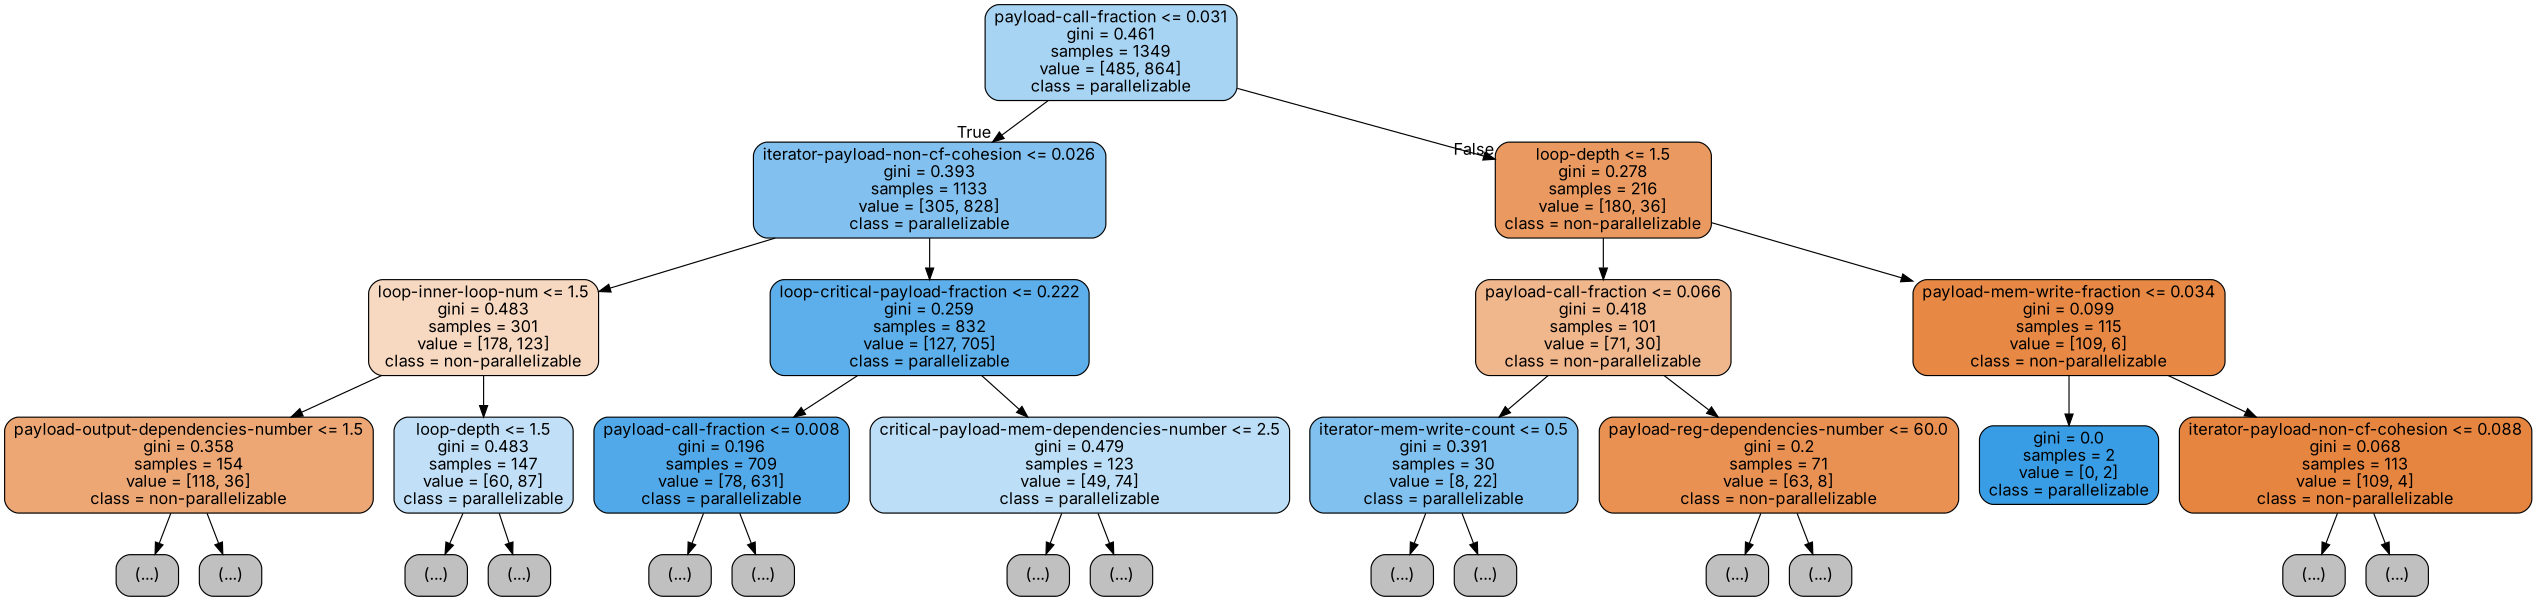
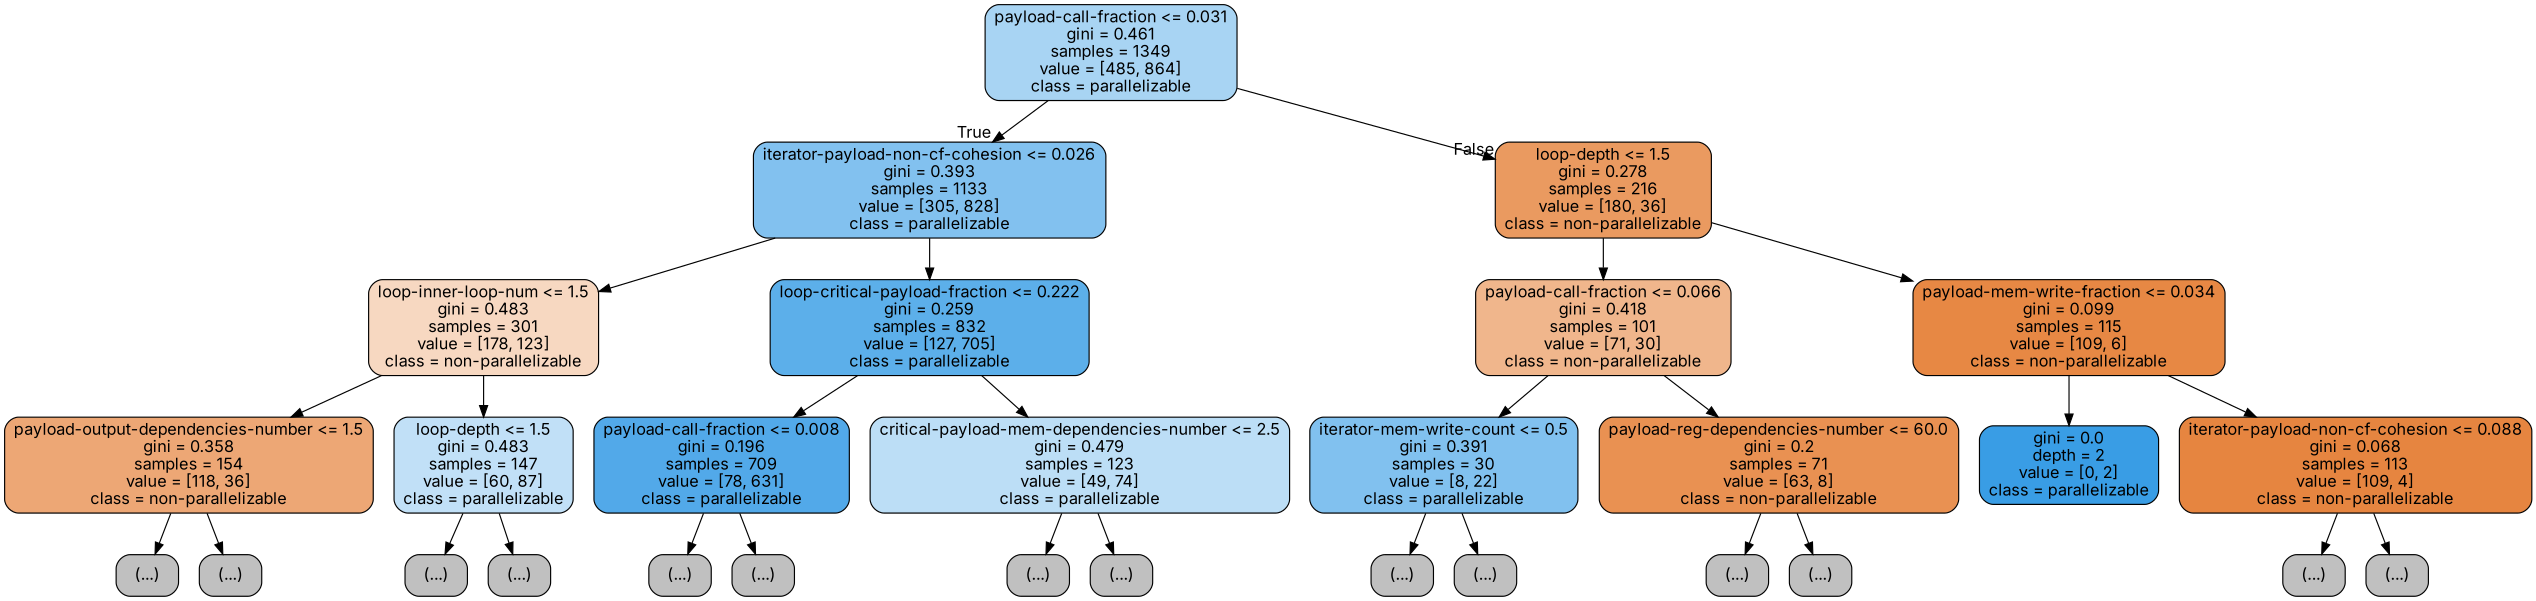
  digraph {
    fontname=Inter
    node [color=black fillcolor="#C0C0C0" fontname=Inter shape=box style="filled, rounded"]
    edge [fontname=Inter]
    n1 [fillcolor="#399de570" label="payload-call-fraction <= 0.031\ngini = 0.461\nsamples = 1349\nvalue = [485, 864]\nclass = parallelizable"]
    n2 [fillcolor="#399de5a1" label="iterator-payload-non-cf-cohesion <= 0.026\ngini = 0.393\nsamples = 1133\nvalue = [305, 828]\nclass = parallelizable"]
    n3 [fillcolor="#e58139cc" label="loop-depth <= 1.5\ngini = 0.278\nsamples = 216\nvalue = [180, 36]\nclass = non-parallelizable"]
    n4 [fillcolor="#e581394f" label="loop-inner-loop-num <= 1.5\ngini = 0.483\nsamples = 301\nvalue = [178, 123]\nclass = non-parallelizable"]
    n5 [fillcolor="#399de5d1" label="loop-critical-payload-fraction <= 0.222\ngini = 0.259\nsamples = 832\nvalue = [127, 705]\nclass = parallelizable"]
    n6 [fillcolor="#e58139b1" label="payload-output-dependencies-number <= 1.5\ngini = 0.358\nsamples = 154\nvalue = [118, 36]\nclass = non-parallelizable"]
    n7 [fillcolor="#399de54f" label="loop-depth <= 1.5\ngini = 0.483\nsamples = 147\nvalue = [60, 87]\nclass = parallelizable"]
    n8 [label="(...)"]
    n9 [label="(...)"]
    n10 [label="(...)"]
    n11 [label="(...)"]
    n12 [fillcolor="#399de5df" label="payload-call-fraction <= 0.008\ngini = 0.196\nsamples = 709\nvalue = [78, 631]\nclass = parallelizable"]
    n13 [fillcolor="#399de556" label="critical-payload-mem-dependencies-number <= 2.5\ngini = 0.479\nsamples = 123\nvalue = [49, 74]\nclass = parallelizable"]
    n14 [label="(...)"]
    n15 [label="(...)"]
    n16 [label="(...)"]
    n17 [label="(...)"]
    n18 [fillcolor="#e5813993" label="payload-call-fraction <= 0.066\ngini = 0.418\nsamples = 101\nvalue = [71, 30]\nclass = non-parallelizable"]
    n19 [fillcolor="#e58139f1" label="payload-mem-write-fraction <= 0.034\ngini = 0.099\nsamples = 115\nvalue = [109, 6]\nclass = non-parallelizable"]
    n20 [fillcolor="#399de5a2" label="iterator-mem-write-count <= 0.5\ngini = 0.391\nsamples = 30\nvalue = [8, 22]\nclass = parallelizable"]
    n21 [fillcolor="#e58139df" label="payload-reg-dependencies-number <= 60.0\ngini = 0.2\nsamples = 71\nvalue = [63, 8]\nclass = non-parallelizable"]
    n22 [label="(...)"]
    n23 [label="(...)"]
    n24 [label="(...)"]
    n25 [label="(...)"]
-   n26 [fillcolor="#399de5ff" label="gini = 0.0\nsamples = 2\nvalue = [0, 2]\nclass = parallelizable"]
+   n26 [fillcolor="#399de5ff" label="gini = 0.0\ndepth = 2\nvalue = [0, 2]\nclass = parallelizable"]
    n27 [fillcolor="#e58139f6" label="iterator-payload-non-cf-cohesion <= 0.088\ngini = 0.068\nsamples = 113\nvalue = [109, 4]\nclass = non-parallelizable"]
    n28 [label="(...)"]
    n29 [label="(...)"]
    n1 -> n2 [headlabel=True labelangle=45 labeldistance=2.5]
    n1 -> n3 [headlabel=False labelangle=-45 labeldistance=2.5]
    n2 -> n4
    n2 -> n5
    n3 -> n18
    n3 -> n19
    n4 -> n6
    n4 -> n7
    n5 -> n12
    n5 -> n13
    n6 -> n8
    n6 -> n9
    n7 -> n10
    n7 -> n11
    n12 -> n14
    n12 -> n15
    n13 -> n16
    n13 -> n17
    n18 -> n20
    n18 -> n21
    n19 -> n26
    n19 -> n27
    n20 -> n22
    n20 -> n23
    n21 -> n24
    n21 -> n25
    n27 -> n28
    n27 -> n29
  }
